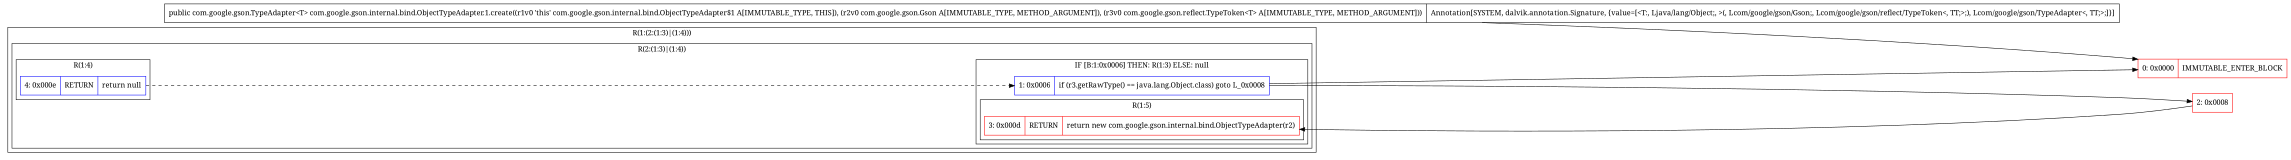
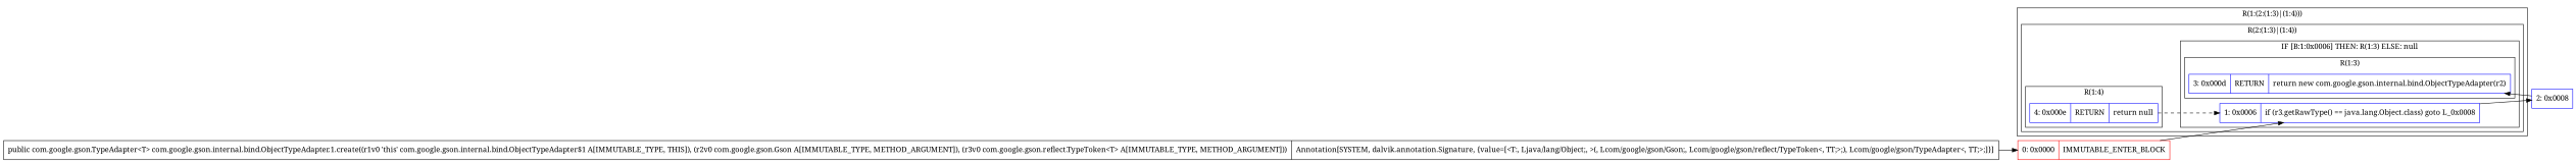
  digraph {
    fontname="Noto Serif"
    rankdir=LR
    node [color=blue fontname="Noto Serif" shape=record]
    edge [fontname="Noto Serif"]
-   n1 [color=red label="{3\:\ 0x000d|RETURN\l|return new com.google.gson.internal.bind.ObjectTypeAdapter(r2)\l}"]
+   n1 [label="{3\:\ 0x000d|RETURN\l|return new com.google.gson.internal.bind.ObjectTypeAdapter(r2)\l}"]
    n2 [label="{1\:\ 0x0006|if (r3.getRawType() == java.lang.Object.class) goto L_0x0008\l}"]
    n3 [label="{4\:\ 0x000e|RETURN\l|return null\l}"]
-   n4 [color=red label="{2\:\ 0x0008}"]
+   n4 [label="{2\:\ 0x0008}"]
    n5 [color=red label="{0\:\ 0x0000|IMMUTABLE_ENTER_BLOCK\l}"]
    n6 [label="{public com.google.gson.TypeAdapter\<T\> com.google.gson.internal.bind.ObjectTypeAdapter.1.create((r1v0 'this' com.google.gson.internal.bind.ObjectTypeAdapter$1 A[IMMUTABLE_TYPE, THIS]), (r2v0 com.google.gson.Gson A[IMMUTABLE_TYPE, METHOD_ARGUMENT]), (r3v0 com.google.gson.reflect.TypeToken\<T\> A[IMMUTABLE_TYPE, METHOD_ARGUMENT]))  | Annotation[SYSTEM, dalvik.annotation.Signature, \{value=[\<T:, Ljava\/lang\/Object;, \>(, Lcom\/google\/gson\/Gson;, Lcom\/google\/gson\/reflect\/TypeToken\<, TT;\>;), Lcom\/google\/gson\/TypeAdapter\<, TT;\>;]\}]\l}" color=""]
    subgraph cluster_1 {
      label="R(1:(2:(1:3)|(1:4)))"
      subgraph cluster_2 {
        label="R(2:(1:3)|(1:4))"
        subgraph cluster_3 {
          label="IF [B:1:0x0006] THEN: R(1:3) ELSE: null"
          n2
          subgraph cluster_4 {
-           label="R(1:5)"
+           label="R(1:3)"
            n1
          }
        }
        subgraph cluster_5 {
          label="R(1:4)"
          n3
        }
      }
    }
    n2 -> n4
    n3 -> n2 [style=dashed]
    n4 -> n1
-   n2 -> n5
+   n5 -> n2
    n6 -> n5
  }
